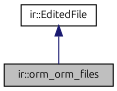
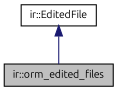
  digraph {
    fontname=Ubuntu
    node [color=black fontname=Ubuntu fontsize=10 shape=record style=filled]
-   n1 [fillcolor=grey75 fontcolor=black height=0.2 label="ir::orm_orm_files" width=0.4]
+   n1 [fillcolor=grey75 fontcolor=black height=0.2 label="ir::orm_edited_files" width=0.4]
    n2 [fillcolor=white height=0.2 label="ir::EditedFile" width=0.4]
    n2 -> n1 [color=midnightblue dir=back fontname=Ubuntu fontsize=10 labelfontname=Helvetica labelfontsize=10 style=solid]
  }
